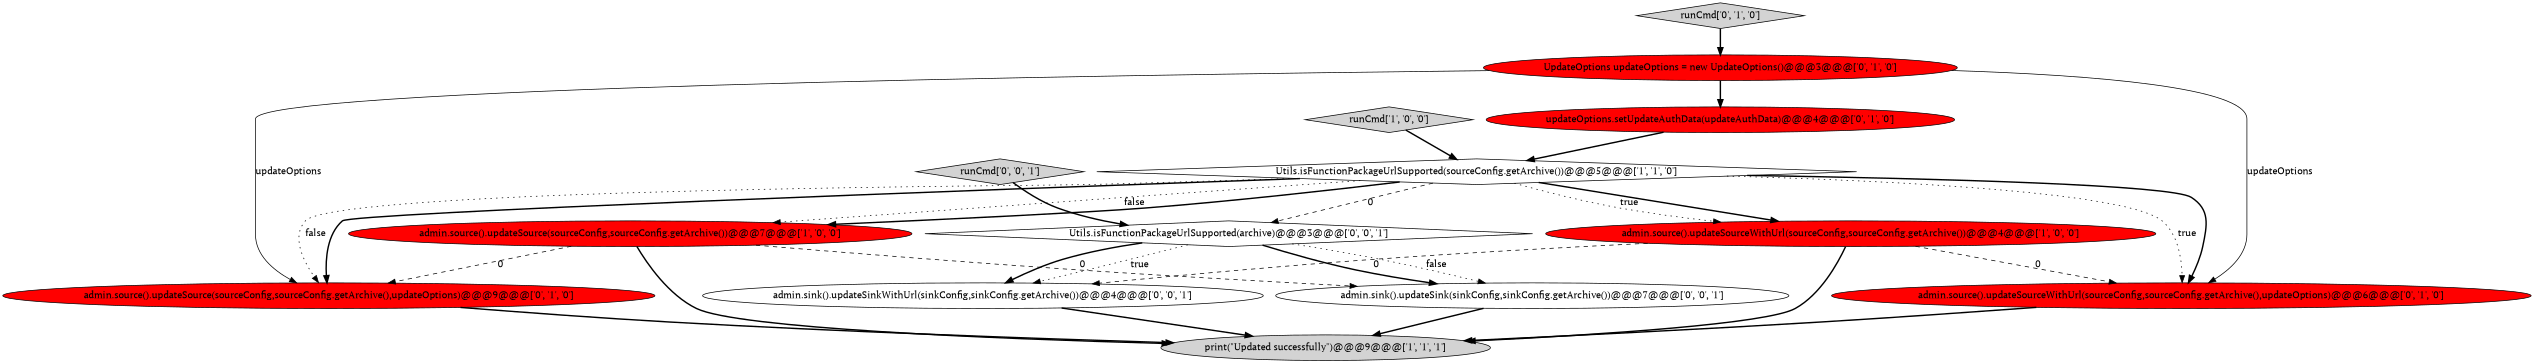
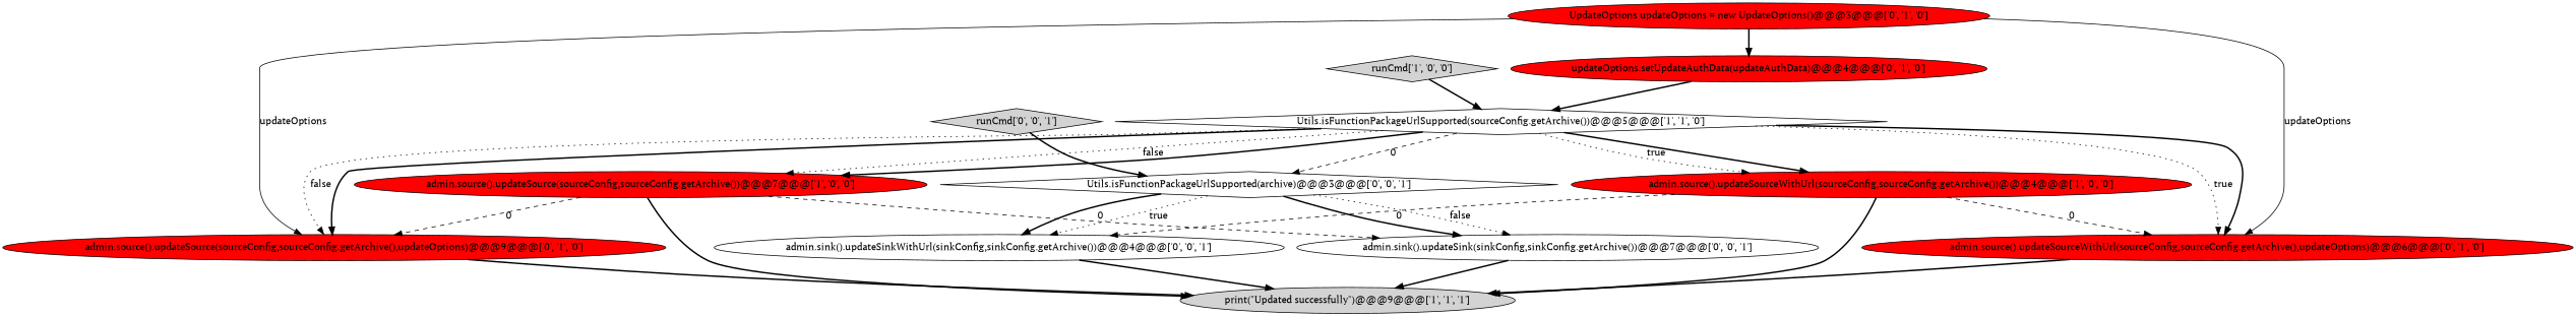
  digraph {
    fontname="PT Serif"
    node [fillcolor=red shape=ellipse style=filled fontname="PT Serif"]
    edge [style=bold fontname="PT Serif"]
    n1 [fillcolor=lightgray label="print(\"Updated successfully\")@@@9@@@['1', '1', '1']"]
    n2 [label="updateOptions.setUpdateAuthData(updateAuthData)@@@4@@@['0', '1', '0']"]
    n3 [fillcolor=white label="Utils.isFunctionPackageUrlSupported(sourceConfig.getArchive())@@@5@@@['1', '1', '0']" shape=diamond]
    n4 [label="UpdateOptions updateOptions = new UpdateOptions()@@@3@@@['0', '1', '0']"]
    n5 [label="admin.source().updateSource(sourceConfig,sourceConfig.getArchive(),updateOptions)@@@9@@@['0', '1', '0']"]
    n6 [label="admin.source().updateSourceWithUrl(sourceConfig,sourceConfig.getArchive(),updateOptions)@@@6@@@['0', '1', '0']"]
    n7 [fillcolor=white label="admin.sink().updateSinkWithUrl(sinkConfig,sinkConfig.getArchive())@@@4@@@['0', '0', '1']"]
-   n8 [fillcolor=lightgray label="runCmd['0', '1', '0']" shape=diamond]
    n9 [label="admin.source().updateSource(sourceConfig,sourceConfig.getArchive())@@@7@@@['1', '0', '0']"]
    n10 [fillcolor=white label="Utils.isFunctionPackageUrlSupported(archive)@@@3@@@['0', '0', '1']" shape=diamond]
    n11 [label="admin.source().updateSourceWithUrl(sourceConfig,sourceConfig.getArchive())@@@4@@@['1', '0', '0']"]
    n12 [fillcolor=white label="admin.sink().updateSink(sinkConfig,sinkConfig.getArchive())@@@7@@@['0', '0', '1']"]
    n13 [fillcolor=lightgray label="runCmd['0', '0', '1']" shape=diamond]
    n14 [fillcolor=lightgray label="runCmd['1', '0', '0']" shape=diamond]
    n2 -> n3
    n3 -> n5
    n3 -> n5 [label=false style=dotted]
    n3 -> n6
    n3 -> n6 [label=true style=dotted]
    n3 -> n9 [label=false style=dotted]
    n3 -> n9
    n3 -> n10 [label=0 style=dashed]
    n3 -> n11
    n3 -> n11 [label=true style=dotted]
    n4 -> n2
    n4 -> n5 [label=updateOptions style=solid]
    n4 -> n6 [label=updateOptions style=solid]
    n5 -> n1
    n6 -> n1
    n7 -> n1
-   n8 -> n4
    n9 -> n1
    n9 -> n5 [label=0 style=dashed]
    n9 -> n12 [label=0 style=dashed]
    n10 -> n7
    n10 -> n7 [label=true style=dotted]
    n10 -> n12 [label=false style=dotted]
    n10 -> n12
    n11 -> n1
    n11 -> n6 [label=0 style=dashed]
    n11 -> n7 [label=0 style=dashed]
    n12 -> n1
    n13 -> n10
    n14 -> n3
  }
